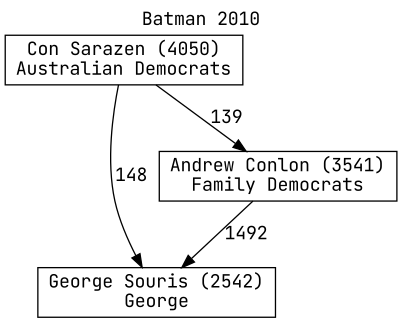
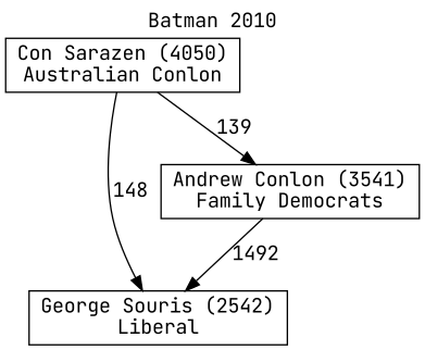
  digraph {
    fontname="JetBrains Mono"
    label="Batman 2010"
    labelloc=t
    mclimit=10
    node [fontname="JetBrains Mono" shape=box]
    edge [fontname="JetBrains Mono"]
-   n1 [label="George Souris (2542)\nGeorge"]
+   n1 [label="George Souris (2542)\nLiberal"]
    n2 [label="Andrew Conlon (3541)\nFamily Democrats"]
-   n3 [label="Con Sarazen (4050)\nAustralian Democrats"]
+   n3 [label="Con Sarazen (4050)\nAustralian Conlon"]
    n2 -> n1 [label=1492]
    n3 -> n1 [label=148]
    n3 -> n2 [label=139]
  }
